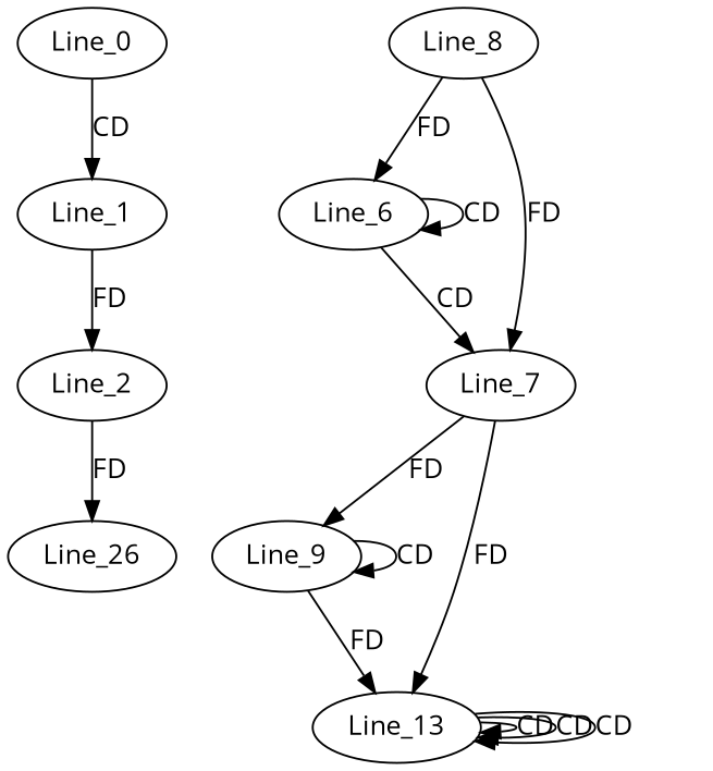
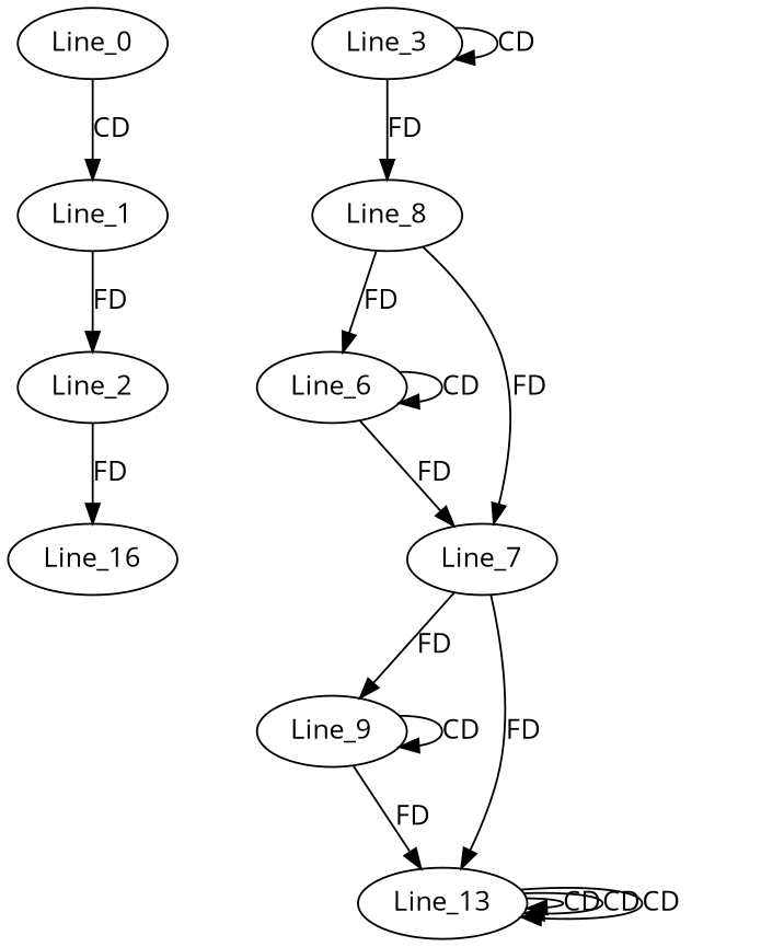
  digraph {
    fontname="Open Sans"
    node [fontname="Open Sans"]
    edge [fontname="Open Sans"]
    Line_0
    Line_1
    Line_2
-   Line_16 [label=Line_26]
+   Line_16
+   Line_3
    n6 [label=Line_8]
    Line_6
    Line_7
    Line_9
    n10 [label=Line_13]
    Line_0 -> Line_1 [label=CD]
    Line_1 -> Line_2 [label=FD]
    Line_2 -> Line_16 [label=FD]
+   Line_3 -> Line_3 [label=CD]
+   Line_3 -> n6 [label=FD]
    n6 -> Line_6 [label=FD]
    n6 -> Line_7 [label=FD]
    Line_6 -> Line_6 [label=CD]
-   Line_6 -> Line_7 [label=CD]
+   Line_6 -> Line_7 [label=FD]
    Line_7 -> Line_9 [label=FD]
    Line_7 -> n10 [label=FD]
    Line_9 -> Line_9 [label=CD]
    Line_9 -> n10 [label=FD]
    n10 -> n10 [label=CD]
    n10 -> n10 [label=CD]
    n10 -> n10 [label=CD]
  }
